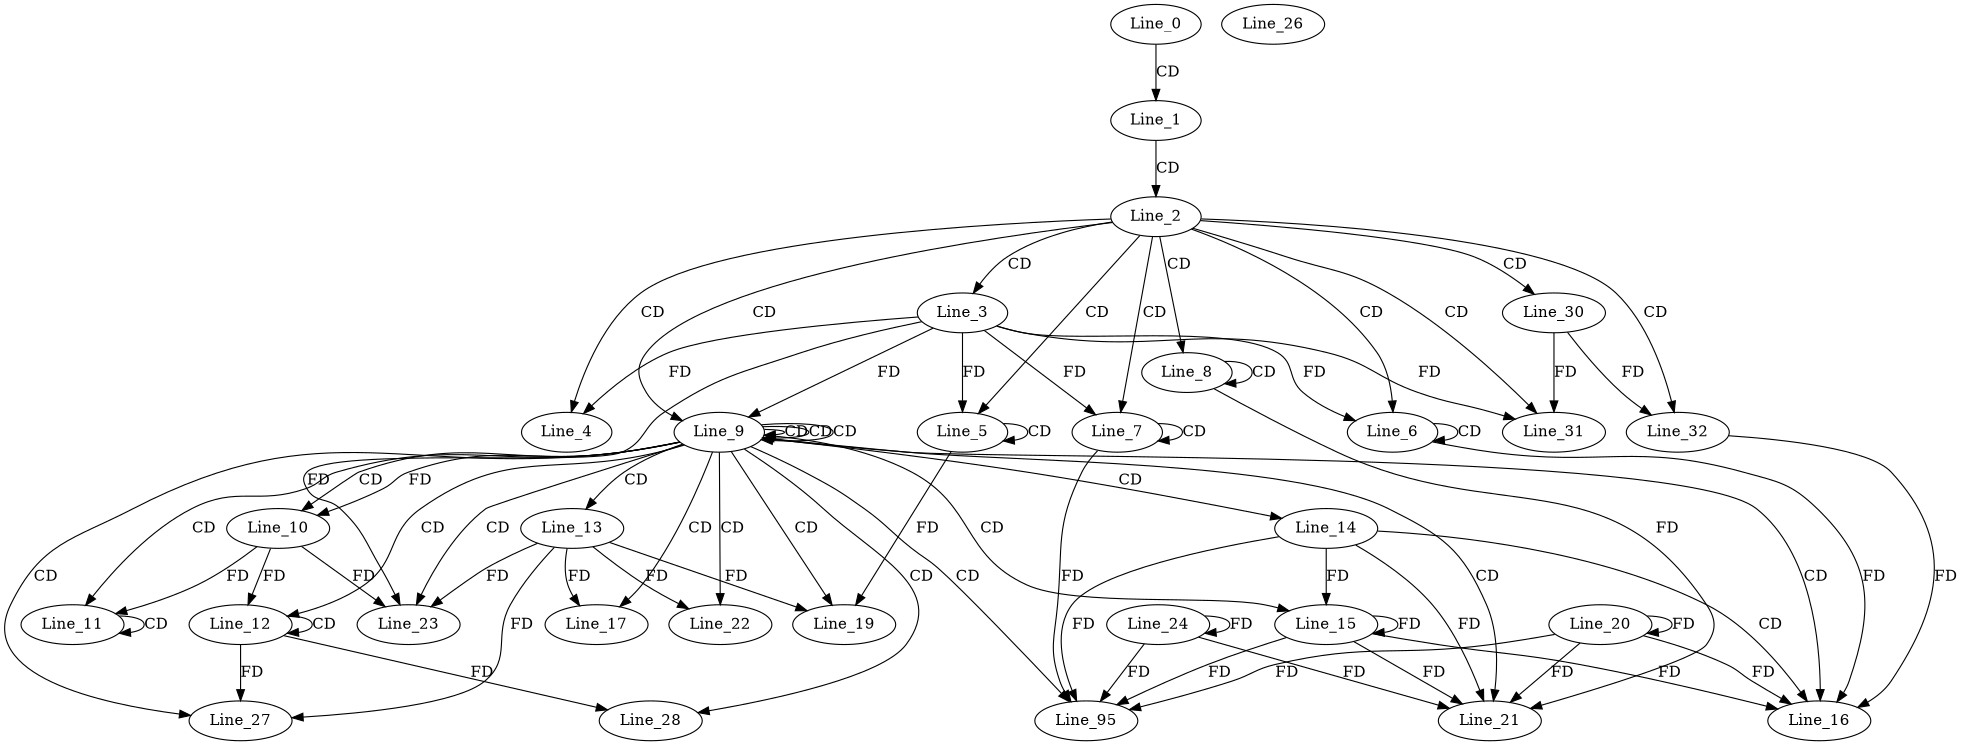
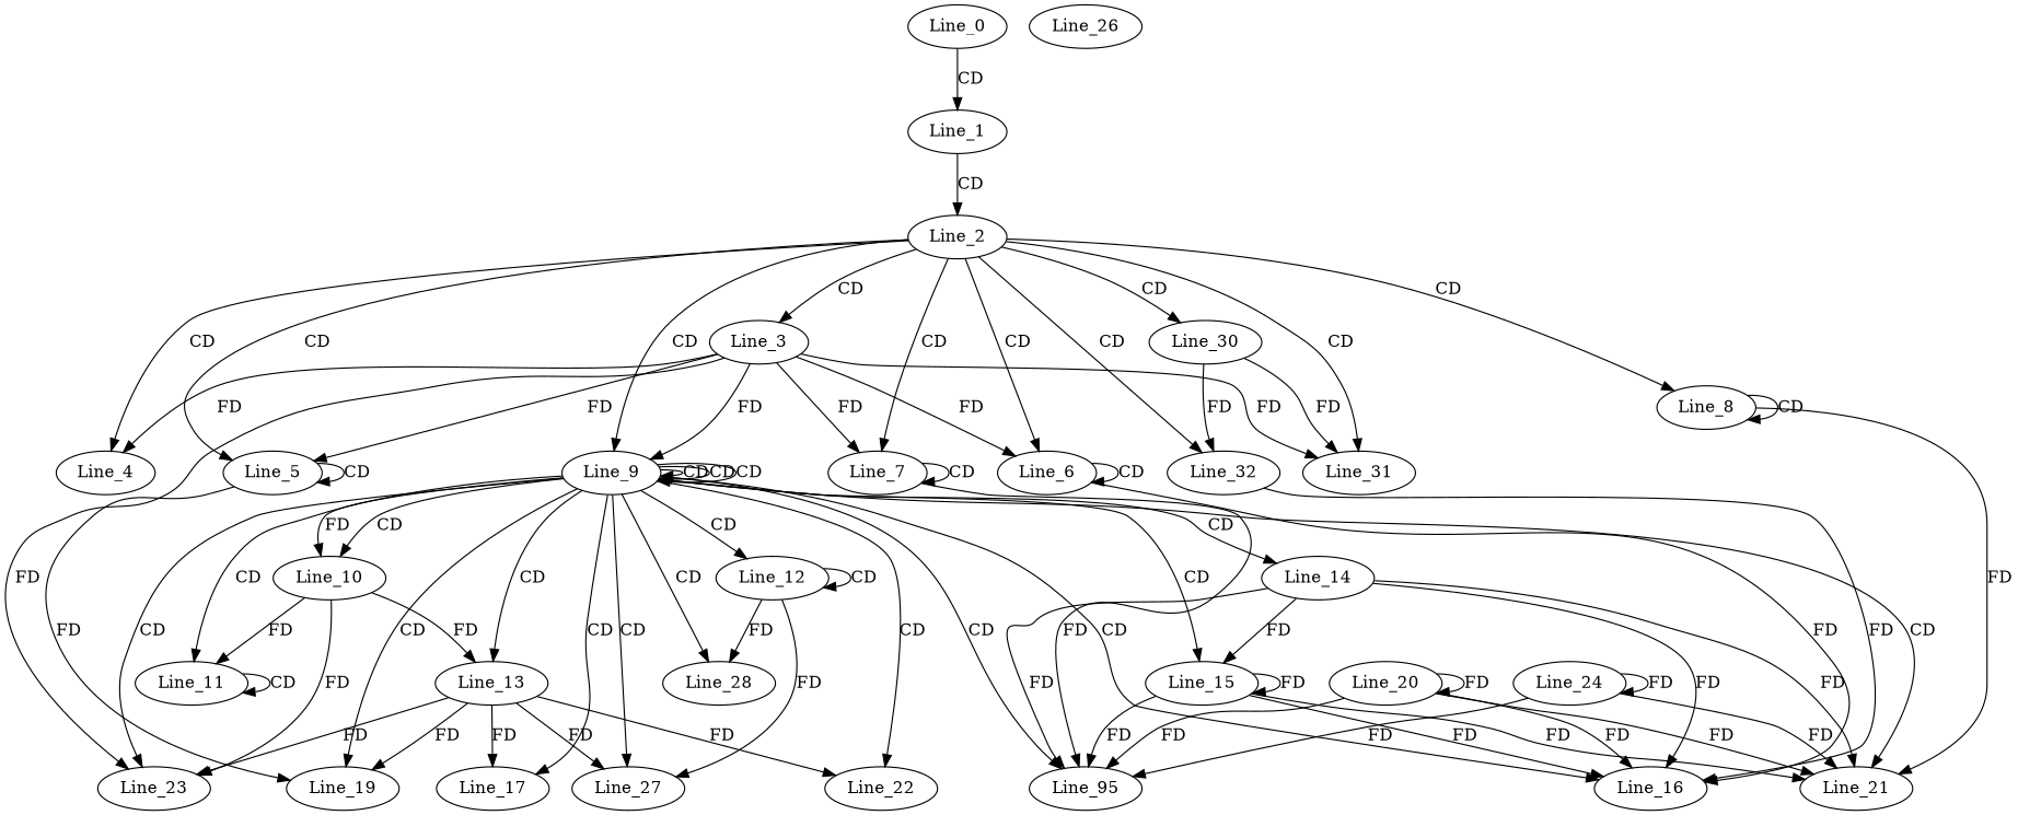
  digraph {
    Line_0
    Line_1
    Line_2
    Line_3
    Line_4
    Line_5
    Line_6
    Line_7
    Line_8
    Line_9
    Line_30
    Line_31
    Line_32
    Line_23
    Line_19
    Line_16
    n17 [label=Line_95]
    Line_21
    Line_10
    Line_11
    Line_12
    Line_13
    Line_14
    Line_15
    Line_17
    Line_22
    Line_27
    Line_28
    Line_20
    Line_24
    Line_26
    Line_0 -> Line_1 [label=CD]
    Line_1 -> Line_2 [label=CD]
    Line_2 -> Line_3 [label=CD]
    Line_2 -> Line_4 [label=CD]
    Line_2 -> Line_5 [label=CD]
    Line_2 -> Line_6 [label=CD]
    Line_2 -> Line_7 [label=CD]
    Line_2 -> Line_8 [label=CD]
    Line_2 -> Line_9 [label=CD]
    Line_2 -> Line_30 [label=CD]
    Line_2 -> Line_31 [label=CD]
    Line_2 -> Line_32 [label=CD]
    Line_3 -> Line_4 [label=FD]
    Line_3 -> Line_5 [label=FD]
    Line_3 -> Line_6 [label=FD]
    Line_3 -> Line_7 [label=FD]
    Line_3 -> Line_9 [label=FD]
    Line_3 -> Line_31 [label=FD]
    Line_3 -> Line_23 [label=FD]
    Line_5 -> Line_5 [label=CD]
    Line_5 -> Line_19 [label=FD]
    Line_6 -> Line_6 [label=CD]
    Line_6 -> Line_16 [label=FD]
    Line_7 -> Line_7 [label=CD]
    Line_7 -> n17 [label=FD]
    Line_8 -> Line_8 [label=CD]
    Line_8 -> Line_21 [label=FD]
    Line_9 -> Line_9 [label=CD]
    Line_9 -> Line_9 [label=CD]
    Line_9 -> Line_9 [label=CD]
    Line_9 -> Line_23 [label=CD]
    Line_9 -> Line_19 [label=CD]
    Line_9 -> Line_16 [label=CD]
    Line_9 -> n17 [label=CD]
    Line_9 -> Line_21 [label=CD]
    Line_9 -> Line_10 [label=CD]
    Line_9 -> Line_10 [label=FD]
    Line_9 -> Line_11 [label=CD]
    Line_9 -> Line_12 [label=CD]
    Line_9 -> Line_13 [label=CD]
    Line_9 -> Line_14 [label=CD]
    Line_9 -> Line_15 [label=CD]
    Line_9 -> Line_17 [label=CD]
    Line_9 -> Line_22 [label=CD]
    Line_9 -> Line_27 [label=CD]
    Line_9 -> Line_28 [label=CD]
    Line_30 -> Line_31 [label=FD]
    Line_30 -> Line_32 [label=FD]
    Line_32 -> Line_16 [label=FD]
    Line_10 -> Line_23 [label=FD]
    Line_10 -> Line_11 [label=FD]
-   Line_10 -> Line_12 [label=FD]
+   Line_10 -> Line_13 [label=FD]
    Line_11 -> Line_11 [label=CD]
    Line_12 -> Line_12 [label=CD]
    Line_12 -> Line_27 [label=FD]
    Line_12 -> Line_28 [label=FD]
    Line_13 -> Line_23 [label=FD]
    Line_13 -> Line_19 [label=FD]
    Line_13 -> Line_17 [label=FD]
    Line_13 -> Line_22 [label=FD]
    Line_13 -> Line_27 [label=FD]
-   Line_14 -> Line_16 [label=CD]
+   Line_14 -> Line_16 [label=FD]
    Line_14 -> n17 [label=FD]
    Line_14 -> Line_21 [label=FD]
    Line_14 -> Line_15 [label=FD]
    Line_15 -> Line_16 [label=FD]
    Line_15 -> n17 [label=FD]
    Line_15 -> Line_21 [label=FD]
    Line_15 -> Line_15 [label=FD]
    Line_20 -> Line_16 [label=FD]
    Line_20 -> n17 [label=FD]
    Line_20 -> Line_21 [label=FD]
    Line_20 -> Line_20 [label=FD]
    Line_24 -> n17 [label=FD]
    Line_24 -> Line_21 [label=FD]
    Line_24 -> Line_24 [label=FD]
  }
